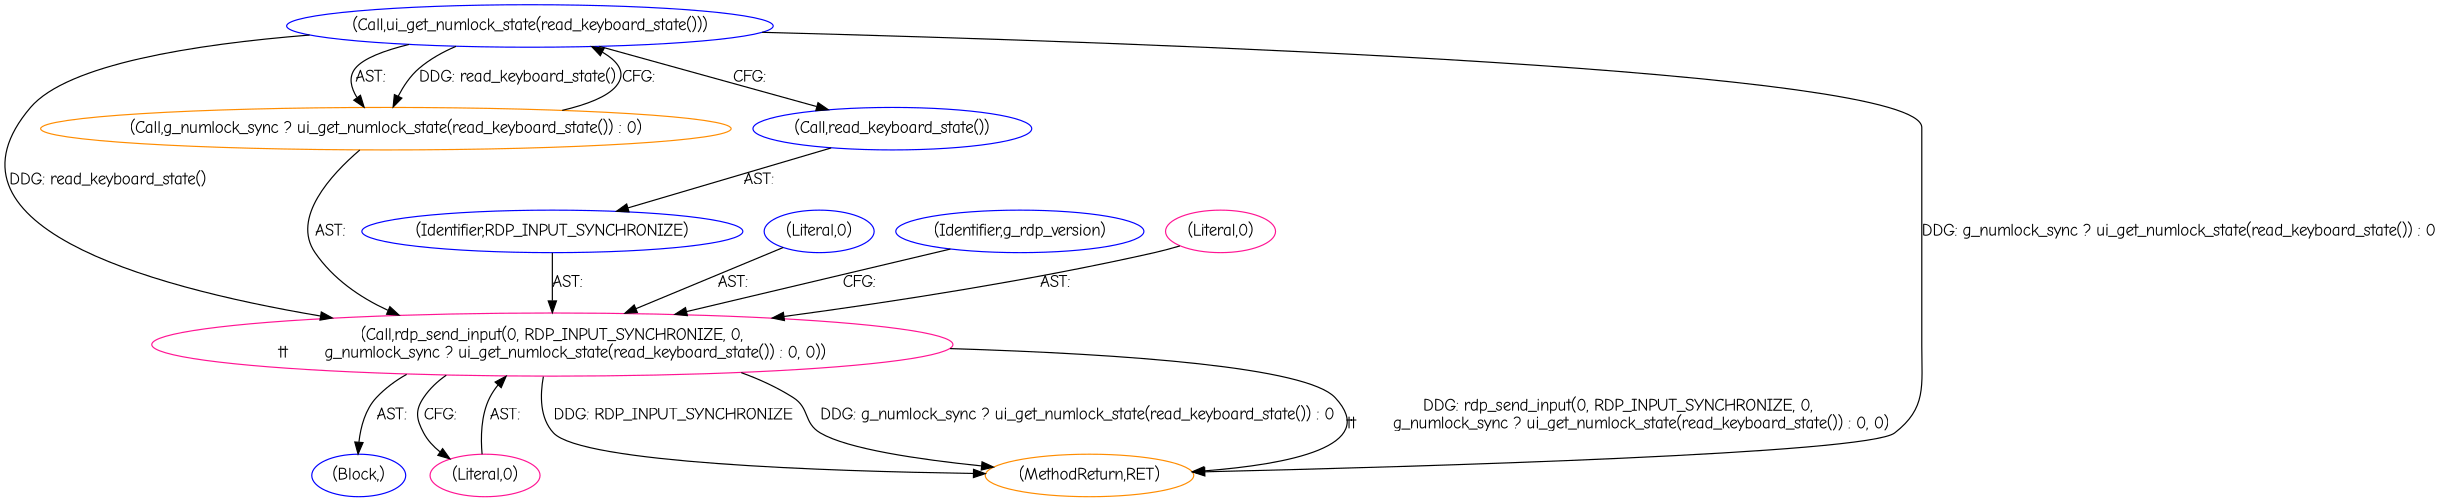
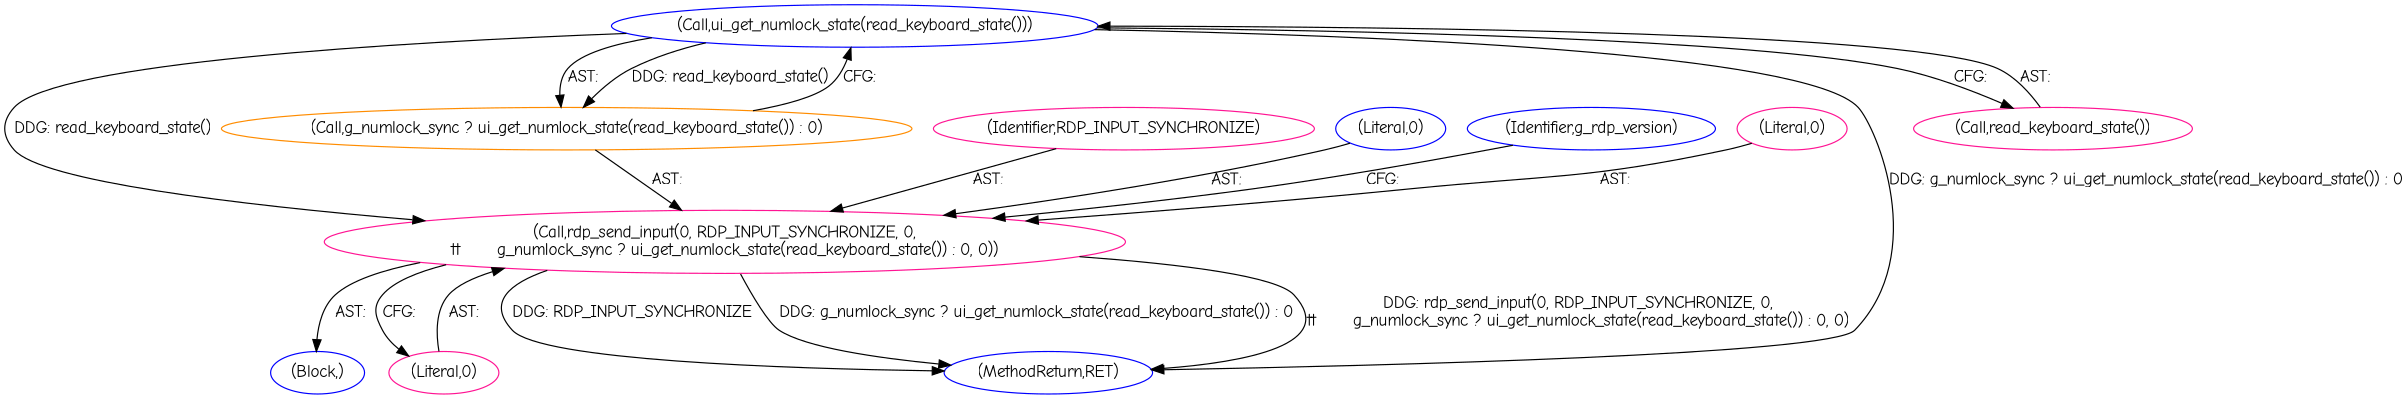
  digraph {
    fontname="Comic Neue"
    node [color=blue fontname="Comic Neue"]
    edge [fontname="Comic Neue"]
    n1 [color=deeppink label="(Call,rdp_send_input(0, RDP_INPUT_SYNCHRONIZE, 0,\n\t\t       g_numlock_sync ? ui_get_numlock_state(read_keyboard_state()) : 0, 0))"]
    n2 [label="(Block,)"]
    n3 [color=deeppink label="(Literal,0)"]
-   n4 [color=darkorange label="(MethodReturn,RET)"]
+   n4 [label="(MethodReturn,RET)"]
    n5 [label="(Call,ui_get_numlock_state(read_keyboard_state()))"]
    n6 [color=darkorange label="(Call,g_numlock_sync ? ui_get_numlock_state(read_keyboard_state()) : 0)"]
-   n7 [label="(Call,read_keyboard_state())"]
-   n8 [label="(Identifier,RDP_INPUT_SYNCHRONIZE)"]
+   n7 [color=deeppink label="(Call,read_keyboard_state())"]
+   n8 [color=deeppink label="(Identifier,RDP_INPUT_SYNCHRONIZE)"]
    n9 [label="(Literal,0)"]
    n10 [label="(Identifier,g_rdp_version)"]
    n11 [color=deeppink label="(Literal,0)"]
    n1 -> n2 [label="AST: "]
    n1 -> n3 [label="CFG: "]
    n1 -> n4 [label="DDG: RDP_INPUT_SYNCHRONIZE"]
    n1 -> n4 [label="DDG: g_numlock_sync ? ui_get_numlock_state(read_keyboard_state()) : 0"]
    n1 -> n4 [label="DDG: rdp_send_input(0, RDP_INPUT_SYNCHRONIZE, 0,\n\t\t       g_numlock_sync ? ui_get_numlock_state(read_keyboard_state()) : 0, 0)"]
    n3 -> n1 [label="AST: "]
    n5 -> n1 [label="DDG: read_keyboard_state()"]
    n5 -> n4 [label="DDG: g_numlock_sync ? ui_get_numlock_state(read_keyboard_state()) : 0"]
    n5 -> n6 [label="AST: "]
    n5 -> n6 [label="DDG: read_keyboard_state()"]
    n5 -> n7 [label="CFG: "]
    n6 -> n1 [label="AST: "]
    n6 -> n5 [label="CFG: "]
-   n7 -> n8 [label="AST: "]
+   n7 -> n5 [label="AST: "]
    n8 -> n1 [label="AST: "]
    n9 -> n1 [label="AST: "]
    n10 -> n1 [label="CFG: "]
    n11 -> n1 [label="AST: "]
  }
